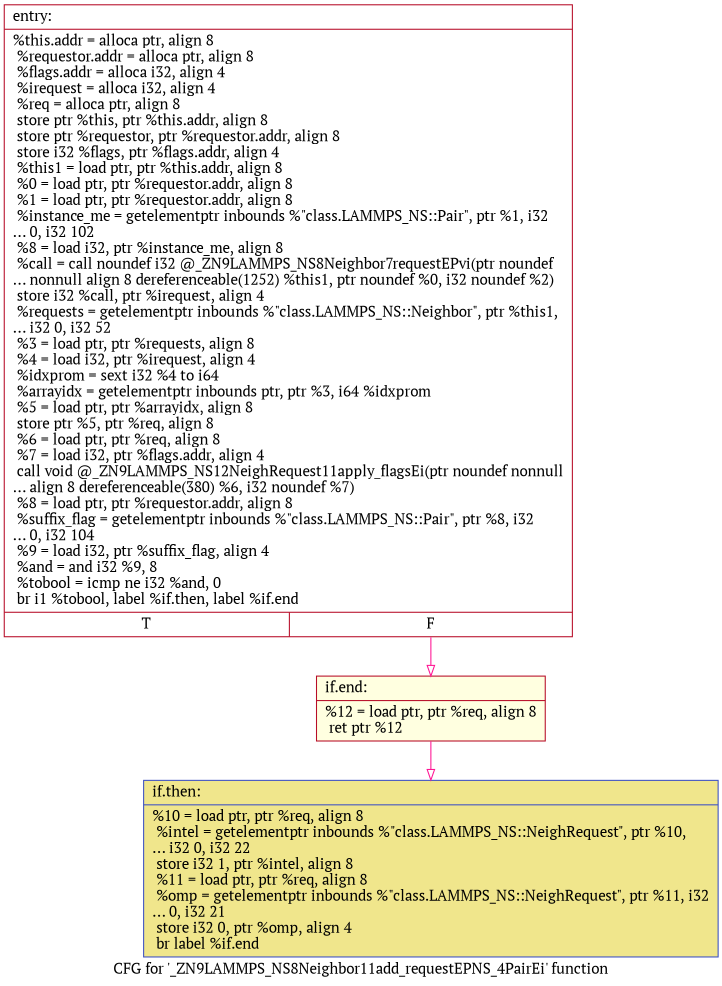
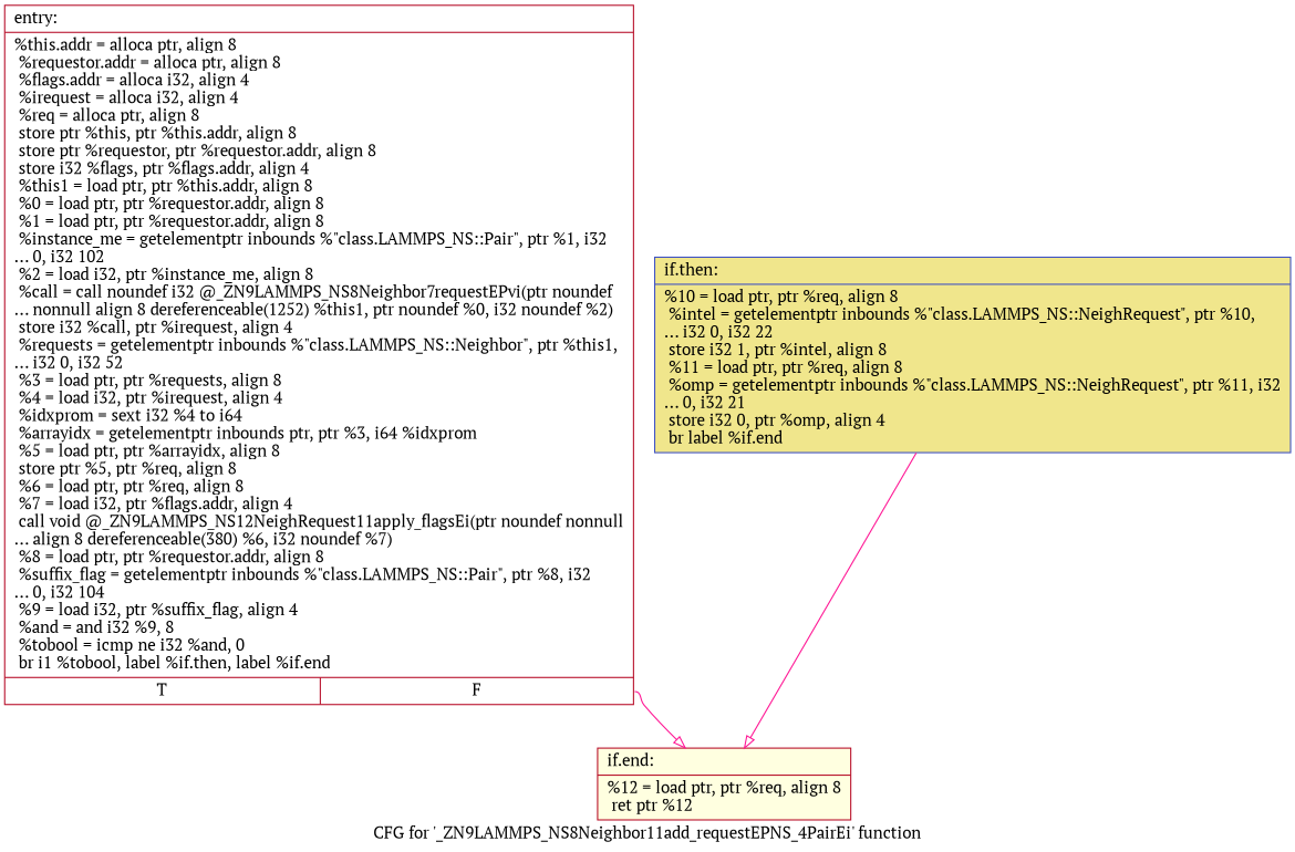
  digraph {
    fontname="PT Serif"
    label="CFG for '_ZN9LAMMPS_NS8Neighbor11add_requestEPNS_4PairEi' function"
    node [color="#b70d28ff" fontname="PT Serif" shape=record style=filled]
    edge [arrowhead=onormal color=deeppink fontname="PT Serif"]
-   n1 [fillcolor=white label="{entry:\l|  %this.addr = alloca ptr, align 8\l  %requestor.addr = alloca ptr, align 8\l  %flags.addr = alloca i32, align 4\l  %irequest = alloca i32, align 4\l  %req = alloca ptr, align 8\l  store ptr %this, ptr %this.addr, align 8\l  store ptr %requestor, ptr %requestor.addr, align 8\l  store i32 %flags, ptr %flags.addr, align 4\l  %this1 = load ptr, ptr %this.addr, align 8\l  %0 = load ptr, ptr %requestor.addr, align 8\l  %1 = load ptr, ptr %requestor.addr, align 8\l  %instance_me = getelementptr inbounds %\"class.LAMMPS_NS::Pair\", ptr %1, i32\l... 0, i32 102\l  %8 = load i32, ptr %instance_me, align 8\l  %call = call noundef i32 @_ZN9LAMMPS_NS8Neighbor7requestEPvi(ptr noundef\l... nonnull align 8 dereferenceable(1252) %this1, ptr noundef %0, i32 noundef %2)\l  store i32 %call, ptr %irequest, align 4\l  %requests = getelementptr inbounds %\"class.LAMMPS_NS::Neighbor\", ptr %this1,\l... i32 0, i32 52\l  %3 = load ptr, ptr %requests, align 8\l  %4 = load i32, ptr %irequest, align 4\l  %idxprom = sext i32 %4 to i64\l  %arrayidx = getelementptr inbounds ptr, ptr %3, i64 %idxprom\l  %5 = load ptr, ptr %arrayidx, align 8\l  store ptr %5, ptr %req, align 8\l  %6 = load ptr, ptr %req, align 8\l  %7 = load i32, ptr %flags.addr, align 4\l  call void @_ZN9LAMMPS_NS12NeighRequest11apply_flagsEi(ptr noundef nonnull\l... align 8 dereferenceable(380) %6, i32 noundef %7)\l  %8 = load ptr, ptr %requestor.addr, align 8\l  %suffix_flag = getelementptr inbounds %\"class.LAMMPS_NS::Pair\", ptr %8, i32\l... 0, i32 104\l  %9 = load i32, ptr %suffix_flag, align 4\l  %and = and i32 %9, 8\l  %tobool = icmp ne i32 %and, 0\l  br i1 %tobool, label %if.then, label %if.end\l|{<s0>T|<s1>F}}"]
+   n1 [fillcolor=white label="{entry:\l|  %this.addr = alloca ptr, align 8\l  %requestor.addr = alloca ptr, align 8\l  %flags.addr = alloca i32, align 4\l  %irequest = alloca i32, align 4\l  %req = alloca ptr, align 8\l  store ptr %this, ptr %this.addr, align 8\l  store ptr %requestor, ptr %requestor.addr, align 8\l  store i32 %flags, ptr %flags.addr, align 4\l  %this1 = load ptr, ptr %this.addr, align 8\l  %0 = load ptr, ptr %requestor.addr, align 8\l  %1 = load ptr, ptr %requestor.addr, align 8\l  %instance_me = getelementptr inbounds %\"class.LAMMPS_NS::Pair\", ptr %1, i32\l... 0, i32 102\l  %2 = load i32, ptr %instance_me, align 8\l  %call = call noundef i32 @_ZN9LAMMPS_NS8Neighbor7requestEPvi(ptr noundef\l... nonnull align 8 dereferenceable(1252) %this1, ptr noundef %0, i32 noundef %2)\l  store i32 %call, ptr %irequest, align 4\l  %requests = getelementptr inbounds %\"class.LAMMPS_NS::Neighbor\", ptr %this1,\l... i32 0, i32 52\l  %3 = load ptr, ptr %requests, align 8\l  %4 = load i32, ptr %irequest, align 4\l  %idxprom = sext i32 %4 to i64\l  %arrayidx = getelementptr inbounds ptr, ptr %3, i64 %idxprom\l  %5 = load ptr, ptr %arrayidx, align 8\l  store ptr %5, ptr %req, align 8\l  %6 = load ptr, ptr %req, align 8\l  %7 = load i32, ptr %flags.addr, align 4\l  call void @_ZN9LAMMPS_NS12NeighRequest11apply_flagsEi(ptr noundef nonnull\l... align 8 dereferenceable(380) %6, i32 noundef %7)\l  %8 = load ptr, ptr %requestor.addr, align 8\l  %suffix_flag = getelementptr inbounds %\"class.LAMMPS_NS::Pair\", ptr %8, i32\l... 0, i32 104\l  %9 = load i32, ptr %suffix_flag, align 4\l  %and = and i32 %9, 8\l  %tobool = icmp ne i32 %and, 0\l  br i1 %tobool, label %if.then, label %if.end\l|{<s0>T|<s1>F}}"]
    n2 [fillcolor=lightyellow label="{if.end:\l|  %12 = load ptr, ptr %req, align 8\l  ret ptr %12\l}"]
    n3 [color="#3d50c3ff" fillcolor=khaki label="{if.then:\l|  %10 = load ptr, ptr %req, align 8\l  %intel = getelementptr inbounds %\"class.LAMMPS_NS::NeighRequest\", ptr %10,\l... i32 0, i32 22\l  store i32 1, ptr %intel, align 8\l  %11 = load ptr, ptr %req, align 8\l  %omp = getelementptr inbounds %\"class.LAMMPS_NS::NeighRequest\", ptr %11, i32\l... 0, i32 21\l  store i32 0, ptr %omp, align 4\l  br label %if.end\l}"]
    n1 -> n2 [tailport=s1]
-   n2 -> n3
+   n3 -> n2
  }
